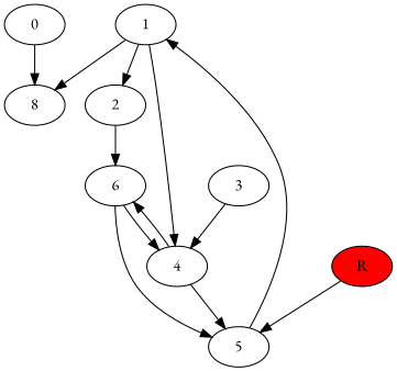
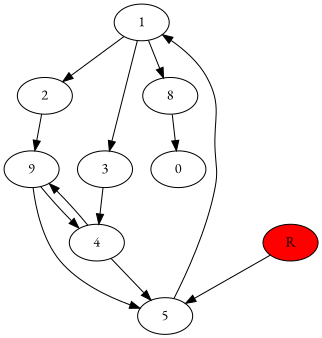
  digraph {
    fontname="EB Garamond"
    node [fontname="EB Garamond"]
    edge [fontname="EB Garamond"]
    1
    2
    3
    8
-   6
+   6 [label=9]
    4
    n7 [label=0]
    5
    R [fillcolor="#ff0000" style=filled]
    1 -> 2
-   1 -> 4
+   1 -> 3
    1 -> 8
    2 -> 6
    3 -> 4
-   n7 -> 8
+   8 -> n7
    6 -> 4
    6 -> 5
    4 -> 6
    4 -> 5
    5 -> 1
    R -> 5
  }
